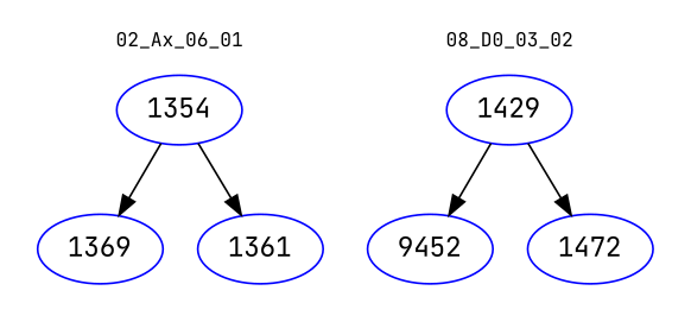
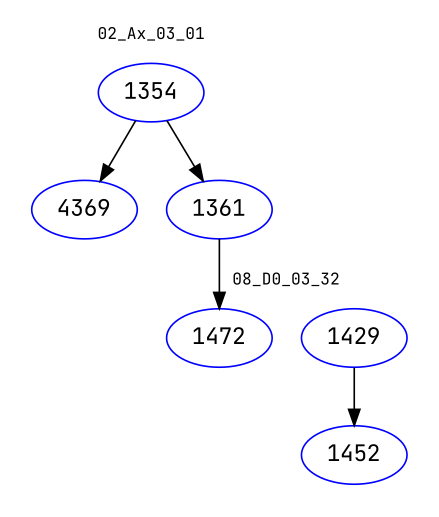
  digraph {
    fontname="JetBrains Mono"
    node [color=blue fontname="JetBrains Mono"]
    edge [color=black fontname="JetBrains Mono"]
-   n1 [label=1369]
+   n1 [label=4369]
    n2 [label=1354]
    n3 [label=1361]
-   n4 [label=9452]
+   n4 [label=1452]
    n5 [label=1429]
    n6 [label=1472]
    subgraph cluster_1 {
      color=white
      fontsize=10
-     label="02_Ax_06_01"
+     label="02_Ax_03_01"
      n1
      n2
      n3
    }
    subgraph cluster_2 {
      color=white
      fontsize=10
-     label="08_D0_03_02"
+     label="08_D0_03_32"
      n4
      n5
      n6
    }
    n2 -> n1
    n2 -> n3
    n5 -> n4
-   n5 -> n6
+   n3 -> n6
  }
